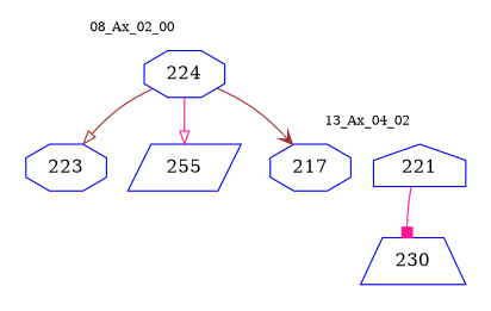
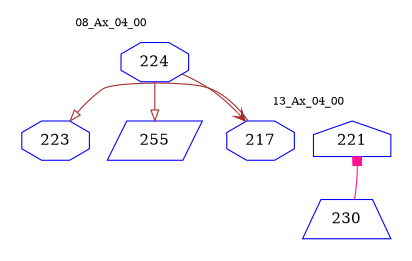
  digraph {
    node [color=blue shape=octagon]
    edge [arrowhead=onormal color=deeppink]
    n1 [label=221 shape=house]
    n2 [label=217]
    n3 [label=230 shape=trapezium]
    n4 [label=224]
    n5 [label=223]
    n6 [label=255 shape=parallelogram]
    subgraph cluster_1 {
      color=white
      fontsize=10
-     label="13_Ax_04_02"
+     label="13_Ax_04_00"
      n1
      n2
      n3
    }
    subgraph cluster_2 {
      color=white
      fontsize=10
-     label="08_Ax_02_00"
+     label="08_Ax_04_00"
      n4
      n5
      n6
    }
-   n1 -> n3 [arrowhead=box]
+   n3 -> n1 [arrowhead=box]
    n4 -> n2 [arrowhead=vee color=brown]
-   n4 -> n5 [color=brown]
-   n4 -> n6
+   n2 -> n5 [color=brown]
+   n4 -> n6 [color=brown]
  }
